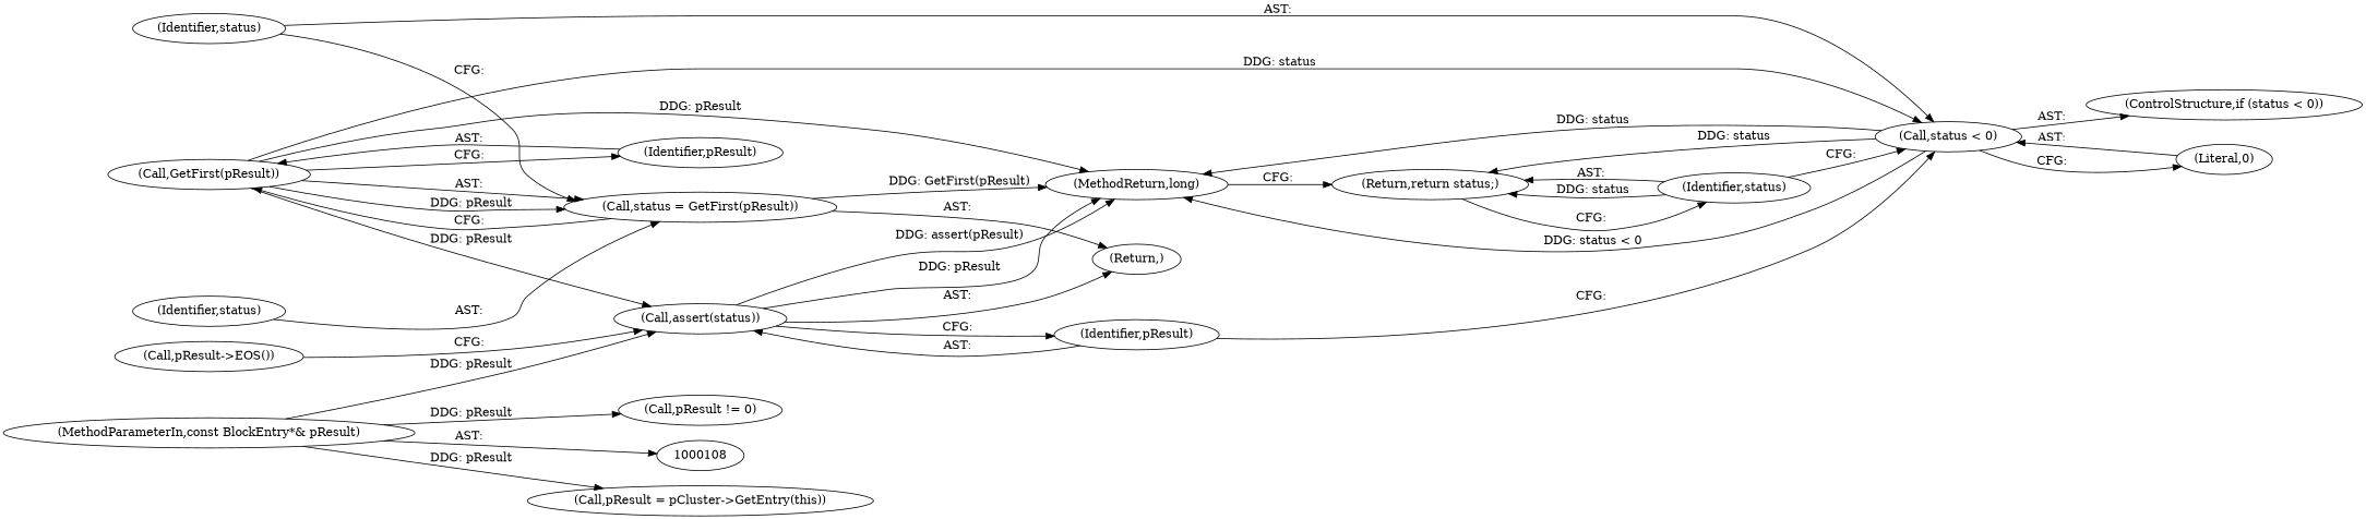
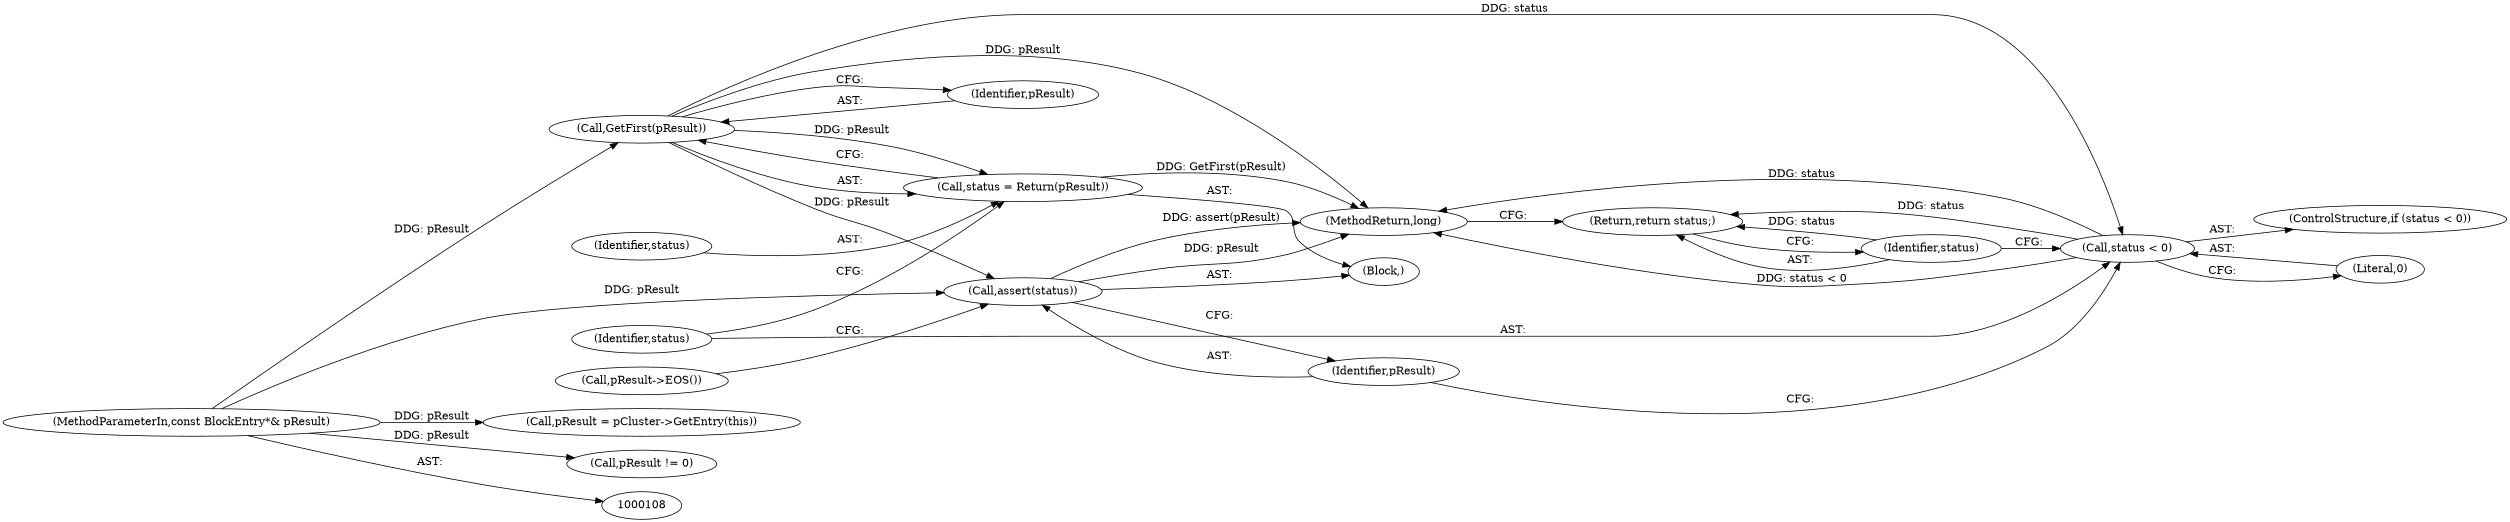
  digraph {
    rankdir=LR
    n1 [label="(Call,GetFirst(pResult))"]
-   n2 [label="(Call,status = GetFirst(pResult))"]
+   n2 [label="(Call,status = Return(pResult))"]
    n3 [label="(Call,assert(status))"]
    n4 [label="(Identifier,pResult)"]
    n5 [label="(MethodReturn,long)"]
    n6 [label="(Call,status < 0)"]
-   n7 [label="(Return,)"]
+   n7 [label="(Block,)"]
    n8 [label="(Identifier,pResult)"]
    n9 [label="(Return,return status;)"]
    n10 [label="(MethodParameterIn,const BlockEntry*& pResult)"]
    n11 [label="(Call,pResult = pCluster->GetEntry(this))"]
    n12 [label="(Call,pResult != 0)"]
    1000108
    n14 [label="(ControlStructure,if (status < 0))"]
    n15 [label="(Literal,0)"]
    n16 [label="(Identifier,status)"]
    n17 [label="(Identifier,status)"]
    n18 [label="(Identifier,status)"]
    n19 [label="(Call,pResult->EOS())"]
    n1 -> n2 [label="AST: "]
    n1 -> n2 [label="DDG: pResult"]
    n1 -> n3 [label="DDG: pResult"]
    n1 -> n4 [label="CFG: "]
    n1 -> n5 [label="DDG: pResult"]
    n1 -> n6 [label="DDG: status"]
    n2 -> n1 [label="CFG: "]
    n2 -> n5 [label="DDG: GetFirst(pResult)"]
    n2 -> n7 [label="AST: "]
    n3 -> n5 [label="DDG: assert(pResult)"]
    n3 -> n5 [label="DDG: pResult"]
    n3 -> n7 [label="AST: "]
    n3 -> n8 [label="CFG: "]
    n4 -> n1 [label="AST: "]
    n5 -> n9 [label="CFG: "]
    n6 -> n5 [label="DDG: status < 0"]
    n6 -> n5 [label="DDG: status"]
    n6 -> n9 [label="DDG: status"]
    n6 -> n14 [label="AST: "]
    n6 -> n15 [label="CFG: "]
    n8 -> n3 [label="AST: "]
    n8 -> n6 [label="CFG: "]
    n9 -> n16 [label="CFG: "]
+   n10 -> n1 [label="DDG: pResult"]
    n10 -> n3 [label="DDG: pResult"]
    n10 -> n11 [label="DDG: pResult"]
    n10 -> n12 [label="DDG: pResult"]
    n10 -> 1000108 [label="AST: "]
    n15 -> n6 [label="AST: "]
    n16 -> n6 [label="CFG: "]
    n16 -> n9 [label="AST: "]
    n16 -> n9 [label="DDG: status"]
    n17 -> n2 [label="AST: "]
    n18 -> n2 [label="CFG: "]
    n18 -> n6 [label="AST: "]
    n19 -> n3 [label="CFG: "]
  }
